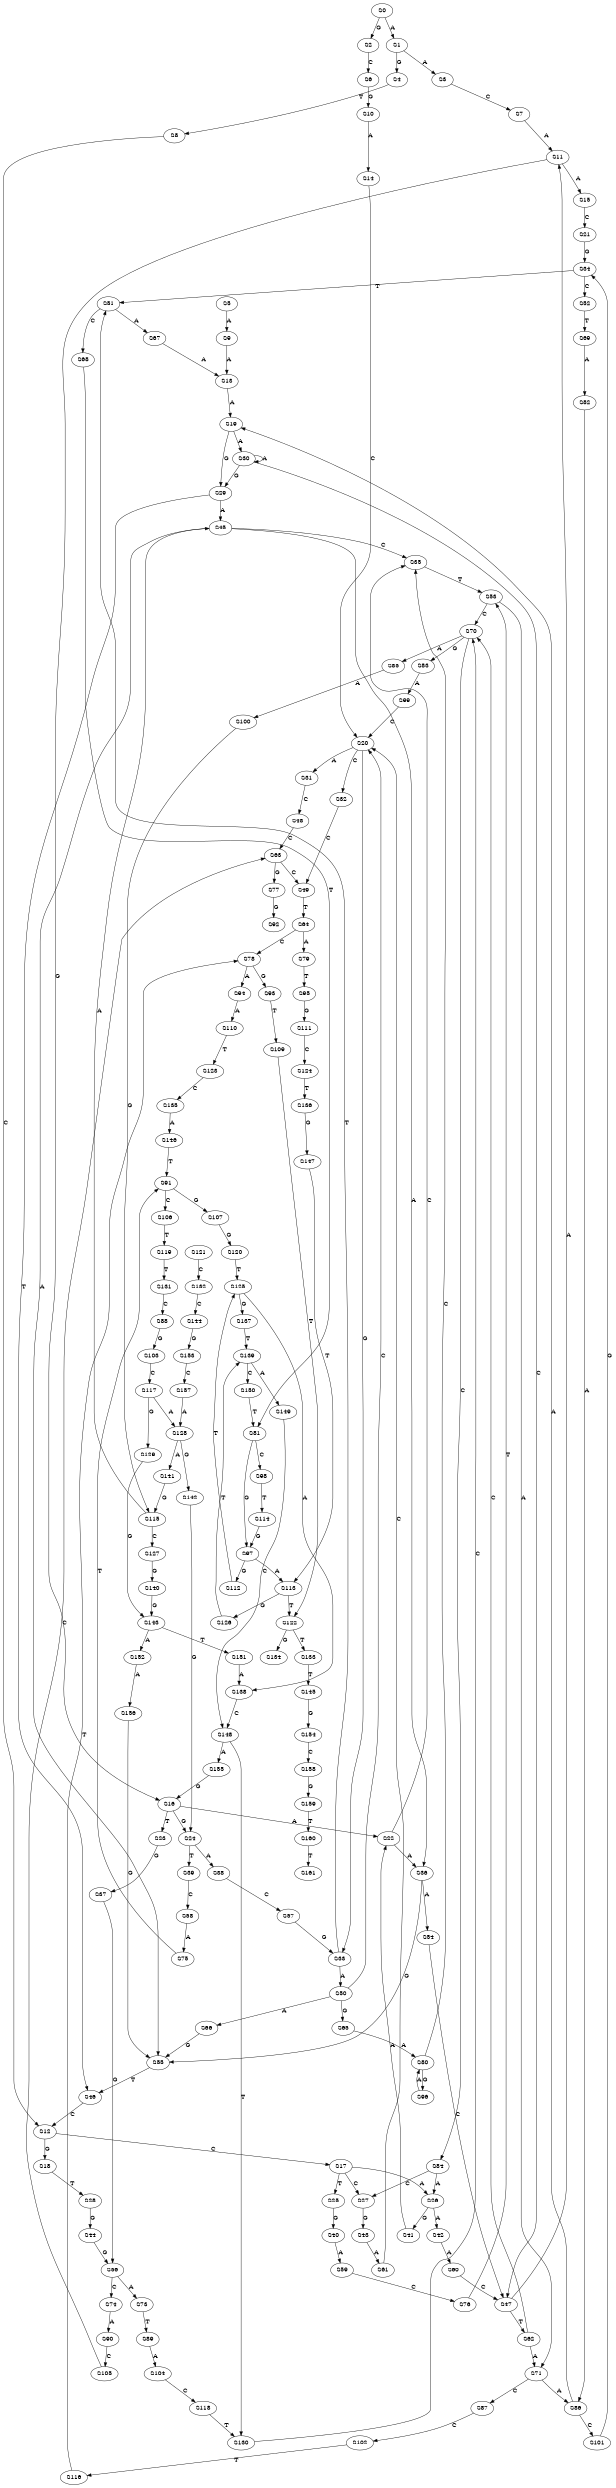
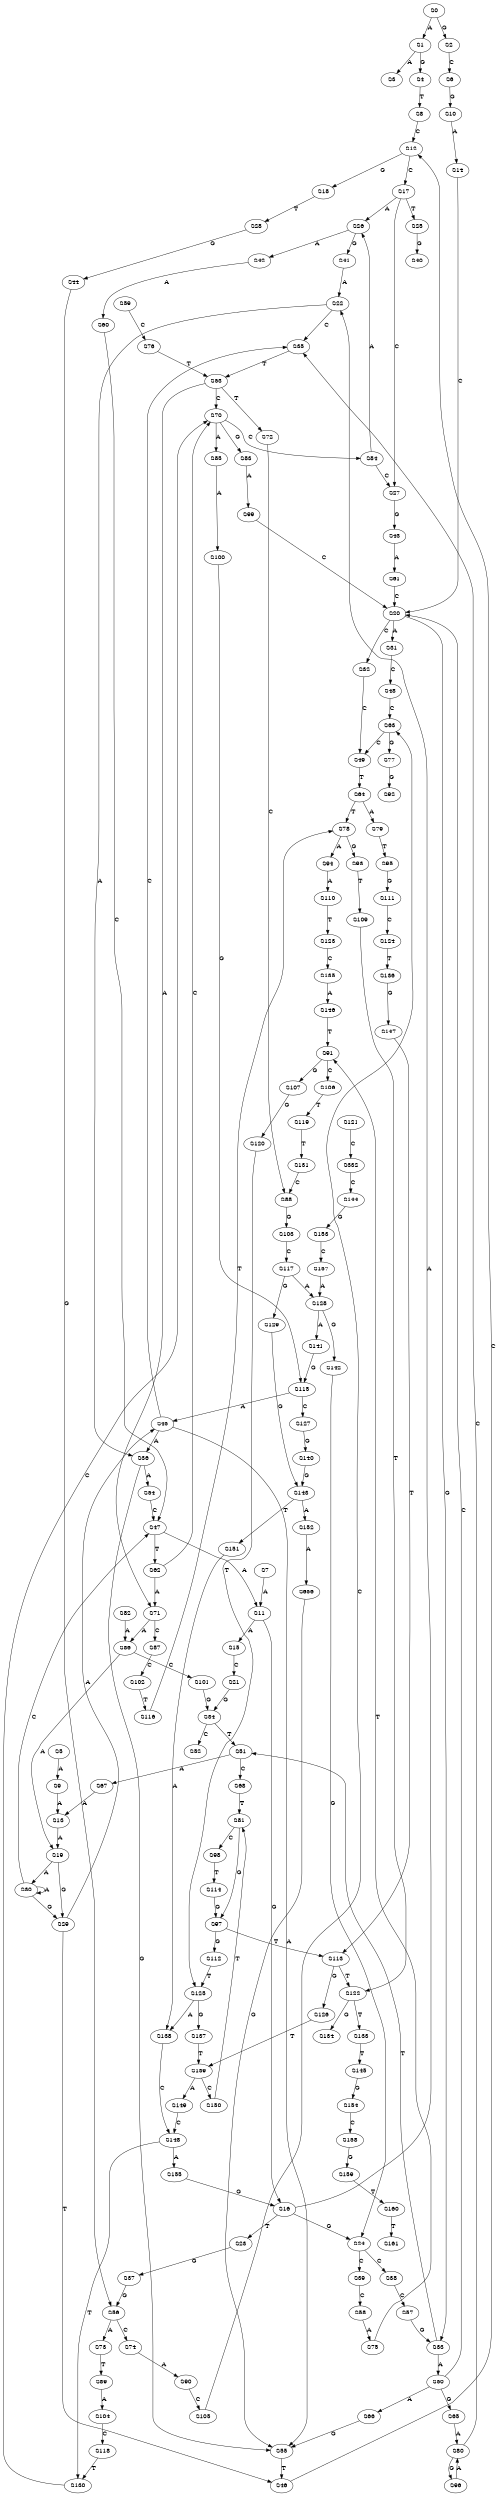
  strict digraph {
    fontname="DejaVu Serif"
    node [fontname="DejaVu Serif"]
    edge [fontname="DejaVu Serif"]
    S0
    S1
    S2
    S3
    S4
    S6
    S7
    S8
    S5
    S9
    S10
    S11
    S12
    S13
    S14
    S15
    S16
    S17
    S18
    S19
    S20
    S21
    S22
    S23
    S24
    S25
    S26
    S27
    S28
    S29
    S30
    S31
    S32
    S33
    S34
    S35
    S36
    S37
    S38
    S39
    S40
    S41
    S42
    S43
    S44
    S45
    S46
    S47
    S48
    S49
    S50
    S51
    S52
    S53
    S54
    S55
    S56
    S57
    S58
    S59
    S60
    S61
    S62
    S63
    S64
    S65
    S66
    S67
    S68
-   S69
    S70
    S71
+   S72
    S73
    S74
    S75
    S76
    S77
    S78
    S79
    S80
    S81
    S82
    S83
    S84
    S85
    S86
    S87
    S88
    S89
    S90
    S91
    S92
    S93
    S94
    S95
    S96
    S97
    S98
    S99
    S100
    S101
    S102
    S103
    S104
    S105
    S106
    S107
    S109
    S110
    S111
    S112
    S113
    S114
    S115
    S116
    S117
    S118
    S119
    S120
    S122
    S123
    S124
    S125
    S126
    S127
    S128
    S129
    S130
    S131
    S121
-   S132
+   S132 [label=S332]
    S133
    S134
    S135
    S136
    S137
    S138
    S139
    S140
    S141
    S142
    S143
    S144
    S145
    S146
    S147
    S148
    S149
    S150
    S151
    S152
    S153
    S154
    S155
-   S156
+   S156 [label=S656]
    S157
    S158
    S159
    S160
    S161
    S0 -> S1 [label=A]
    S0 -> S2 [label=G]
    S1 -> S3 [label=A]
    S1 -> S4 [label=G]
    S2 -> S6 [label=C]
-   S3 -> S7 [label=C]
    S4 -> S8 [label=T]
    S6 -> S10 [label=G]
    S7 -> S11 [label=A]
    S8 -> S12 [label=C]
    S5 -> S9 [label=A]
    S9 -> S13 [label=A]
    S10 -> S14 [label=A]
    S11 -> S15 [label=A]
    S11 -> S16 [label=G]
    S12 -> S17 [label=C]
    S12 -> S18 [label=G]
    S13 -> S19 [label=A]
    S14 -> S20 [label=C]
    S15 -> S21 [label=C]
    S16 -> S22 [label=A]
    S16 -> S23 [label=T]
    S16 -> S24 [label=G]
    S17 -> S25 [label=T]
    S17 -> S26 [label=A]
    S17 -> S27 [label=C]
    S18 -> S28 [label=T]
    S19 -> S29 [label=G]
    S19 -> S30 [label=A]
    S20 -> S31 [label=A]
    S20 -> S32 [label=C]
    S20 -> S33 [label=G]
    S21 -> S34 [label=G]
    S22 -> S35 [label=C]
    S22 -> S36 [label=A]
    S23 -> S37 [label=G]
-   S24 -> S38 [label=A]
-   S24 -> S39 [label=T]
+   S24 -> S38 [label=C]
+   S24 -> S39 [label=C]
    S25 -> S40 [label=G]
    S26 -> S41 [label=G]
    S26 -> S42 [label=A]
    S27 -> S43 [label=G]
    S28 -> S44 [label=G]
    S29 -> S45 [label=A]
    S29 -> S46 [label=T]
    S30 -> S29 [label=G]
    S30 -> S30 [label=A]
    S30 -> S47 [label=C]
    S31 -> S48 [label=C]
    S32 -> S49 [label=C]
    S33 -> S50 [label=A]
    S33 -> S51 [label=T]
    S34 -> S51 [label=T]
    S34 -> S52 [label=C]
    S35 -> S53 [label=T]
    S36 -> S54 [label=A]
    S36 -> S55 [label=G]
    S37 -> S56 [label=G]
    S38 -> S57 [label=C]
    S39 -> S58 [label=C]
-   S40 -> S59 [label=A]
    S41 -> S22 [label=A]
    S42 -> S60 [label=A]
    S43 -> S61 [label=A]
    S44 -> S56 [label=G]
    S45 -> S35 [label=C]
    S45 -> S36 [label=A]
    S45 -> S55 [label=A]
    S46 -> S12 [label=C]
    S47 -> S11 [label=A]
    S47 -> S62 [label=T]
    S48 -> S63 [label=C]
    S49 -> S64 [label=T]
    S50 -> S20 [label=C]
    S50 -> S65 [label=G]
    S50 -> S66 [label=A]
    S51 -> S67 [label=A]
    S51 -> S68 [label=C]
-   S52 -> S69 [label=T]
    S53 -> S70 [label=C]
    S53 -> S71 [label=A]
+   S53 -> S72 [label=T]
    S54 -> S47 [label=C]
    S55 -> S46 [label=T]
    S56 -> S73 [label=A]
    S56 -> S74 [label=C]
    S57 -> S33 [label=G]
    S58 -> S75 [label=A]
    S59 -> S76 [label=C]
    S60 -> S47 [label=C]
    S61 -> S20 [label=C]
    S62 -> S70 [label=C]
    S62 -> S71 [label=A]
    S63 -> S49 [label=C]
    S63 -> S77 [label=G]
-   S64 -> S78 [label=C]
+   S64 -> S78 [label=T]
    S64 -> S79 [label=A]
    S65 -> S80 [label=A]
    S66 -> S55 [label=G]
    S67 -> S13 [label=A]
    S68 -> S81 [label=T]
-   S69 -> S82 [label=A]
    S70 -> S83 [label=G]
    S70 -> S84 [label=C]
    S70 -> S85 [label=A]
    S71 -> S86 [label=A]
    S71 -> S87 [label=C]
+   S72 -> S88 [label=C]
    S73 -> S89 [label=T]
    S74 -> S90 [label=A]
    S75 -> S91 [label=T]
    S76 -> S53 [label=T]
    S77 -> S92 [label=G]
    S78 -> S93 [label=G]
    S78 -> S94 [label=A]
    S79 -> S95 [label=T]
    S80 -> S35 [label=C]
    S80 -> S96 [label=G]
    S81 -> S97 [label=G]
    S81 -> S98 [label=C]
    S82 -> S86 [label=A]
    S83 -> S99 [label=A]
    S84 -> S26 [label=A]
    S84 -> S27 [label=C]
    S85 -> S100 [label=A]
    S86 -> S19 [label=A]
    S86 -> S101 [label=C]
    S87 -> S102 [label=C]
    S88 -> S103 [label=G]
    S89 -> S104 [label=A]
    S90 -> S105 [label=C]
    S91 -> S106 [label=C]
    S91 -> S107 [label=G]
    S93 -> S109 [label=T]
    S94 -> S110 [label=A]
    S95 -> S111 [label=G]
    S96 -> S80 [label=A]
    S97 -> S112 [label=G]
-   S97 -> S113 [label=A]
+   S97 -> S113 [label=T]
    S98 -> S114 [label=T]
    S99 -> S20 [label=C]
    S100 -> S115 [label=G]
    S101 -> S34 [label=G]
    S102 -> S116 [label=T]
    S103 -> S117 [label=C]
    S104 -> S118 [label=C]
    S105 -> S63 [label=C]
    S106 -> S119 [label=T]
    S107 -> S120 [label=G]
    S109 -> S122 [label=T]
    S110 -> S123 [label=T]
    S111 -> S124 [label=C]
    S112 -> S125 [label=T]
    S113 -> S122 [label=T]
    S113 -> S126 [label=G]
    S114 -> S97 [label=G]
    S115 -> S45 [label=A]
    S115 -> S127 [label=C]
    S116 -> S78 [label=T]
    S117 -> S128 [label=A]
    S117 -> S129 [label=G]
    S118 -> S130 [label=T]
    S119 -> S131 [label=T]
    S120 -> S125 [label=T]
    S122 -> S133 [label=T]
    S122 -> S134 [label=G]
    S123 -> S135 [label=C]
    S124 -> S136 [label=T]
    S125 -> S137 [label=G]
    S125 -> S138 [label=A]
    S126 -> S139 [label=T]
    S127 -> S140 [label=G]
    S128 -> S141 [label=A]
    S128 -> S142 [label=G]
    S129 -> S143 [label=G]
    S130 -> S70 [label=C]
    S131 -> S88 [label=C]
    S121 -> S132 [label=C]
    S132 -> S144 [label=C]
    S133 -> S145 [label=T]
    S135 -> S146 [label=A]
    S136 -> S147 [label=G]
    S137 -> S139 [label=T]
    S138 -> S148 [label=C]
    S139 -> S149 [label=A]
    S139 -> S150 [label=C]
    S140 -> S143 [label=G]
    S141 -> S115 [label=G]
    S142 -> S24 [label=G]
    S143 -> S151 [label=T]
    S143 -> S152 [label=A]
    S144 -> S153 [label=G]
    S145 -> S154 [label=G]
    S146 -> S91 [label=T]
    S147 -> S113 [label=T]
    S148 -> S130 [label=T]
    S148 -> S155 [label=A]
    S149 -> S148 [label=C]
    S150 -> S81 [label=T]
    S151 -> S138 [label=A]
    S152 -> S156 [label=A]
    S153 -> S157 [label=C]
    S154 -> S158 [label=C]
    S155 -> S16 [label=G]
    S156 -> S55 [label=G]
    S157 -> S128 [label=A]
    S158 -> S159 [label=G]
    S159 -> S160 [label=T]
    S160 -> S161 [label=T]
  }
